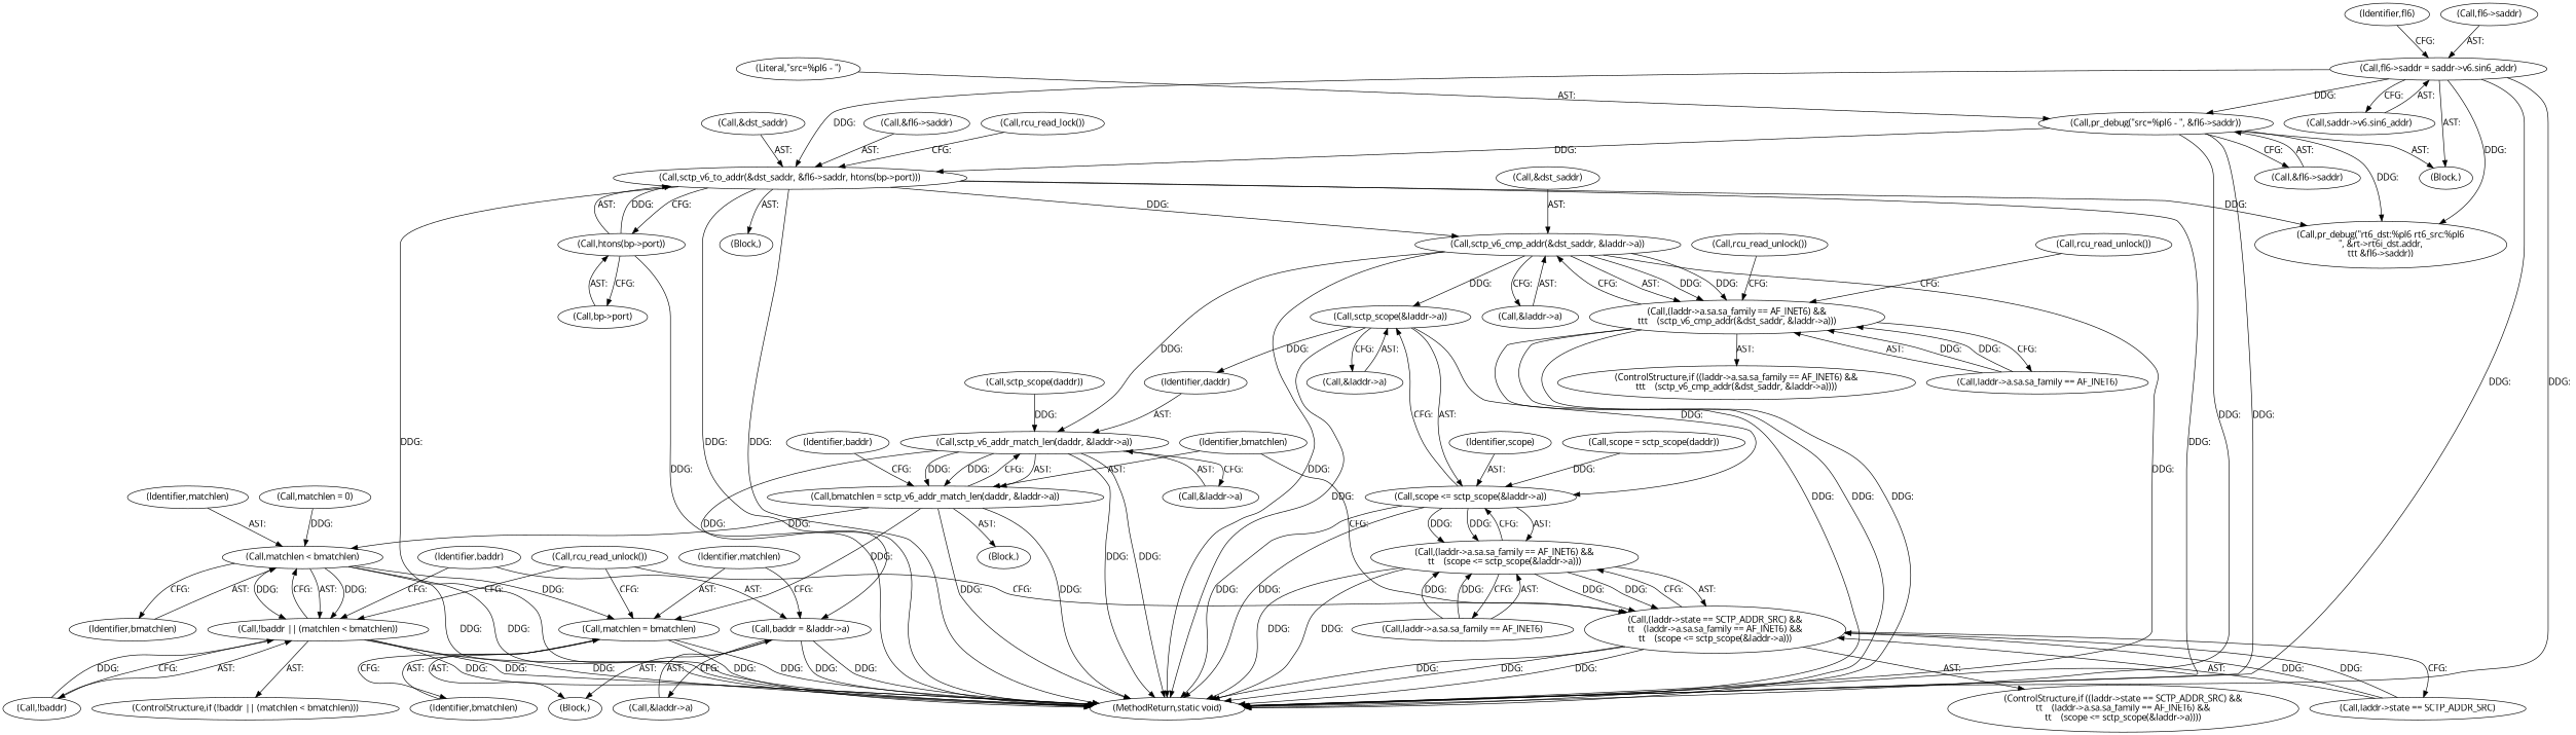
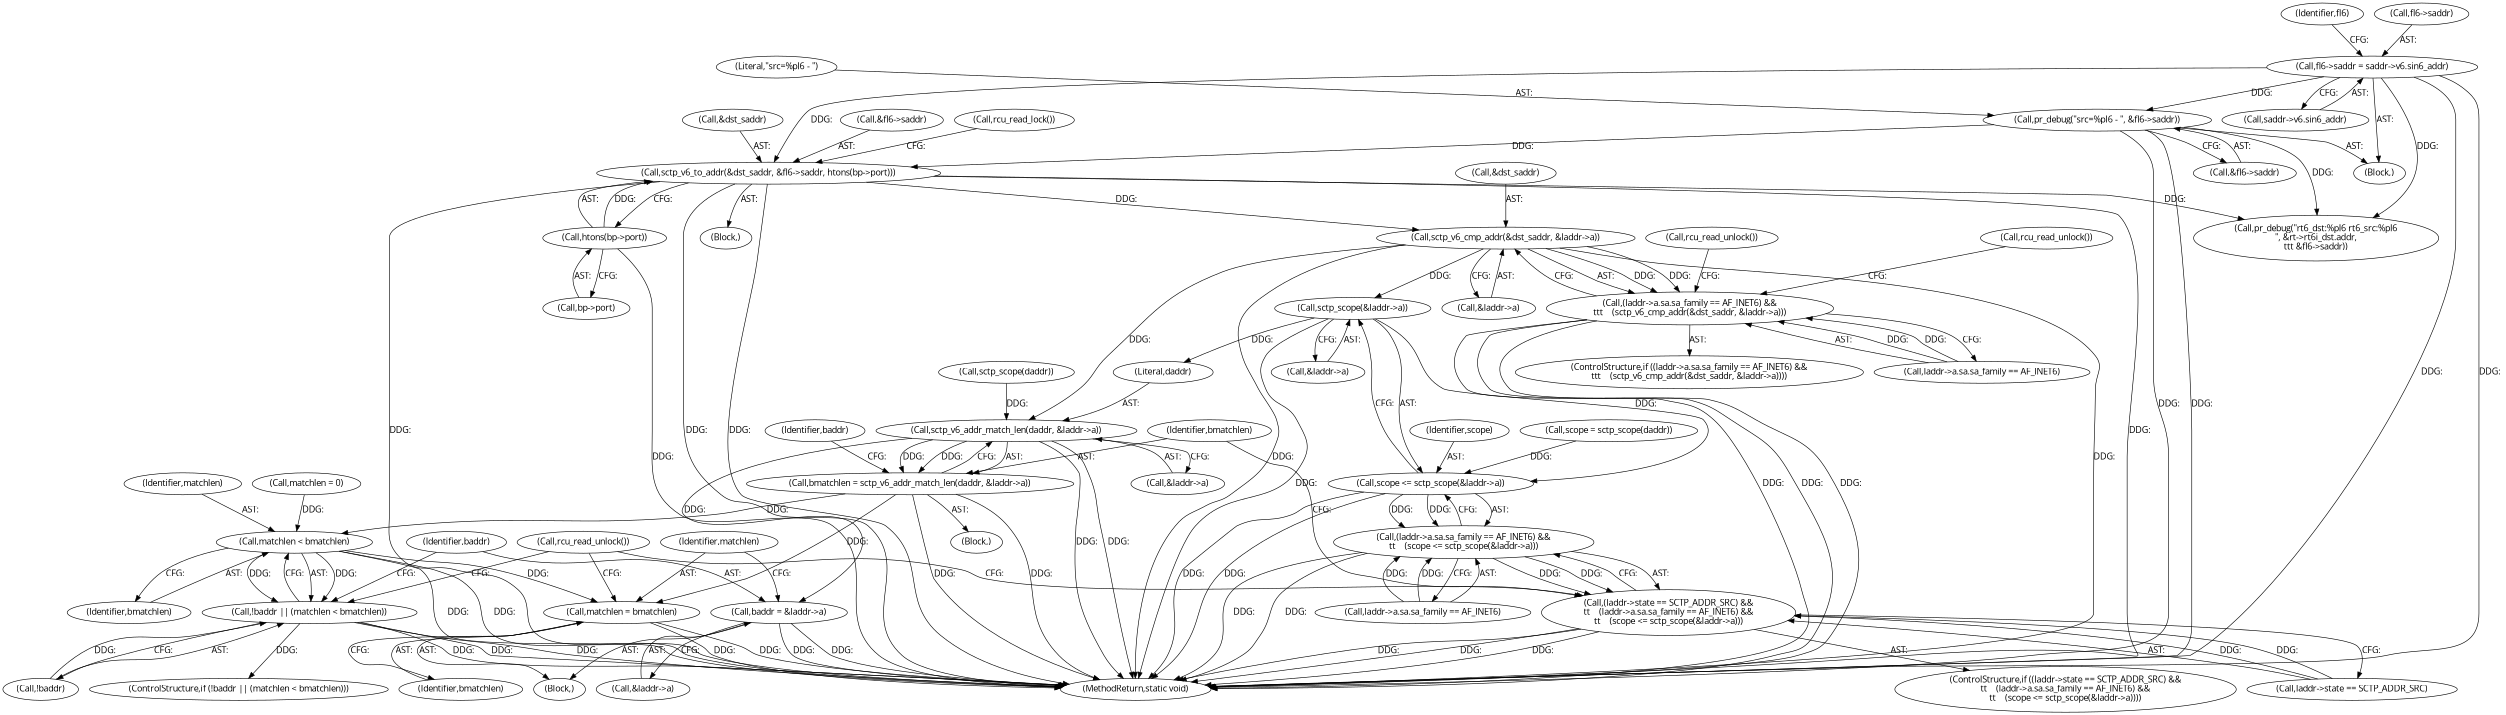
  digraph {
    fontname="Open Sans"
    node [fontname="Open Sans"]
    edge [fontname="Open Sans"]
    n1 [label="(Call,sctp_v6_cmp_addr(&dst_saddr, &laddr->a))"]
    n2 [label="(Call,(laddr->a.sa.sa_family == AF_INET6) &&\n\t\t\t    (sctp_v6_cmp_addr(&dst_saddr, &laddr->a)))"]
    n3 [label="(Call,sctp_scope(&laddr->a))"]
    n4 [label="(Call,sctp_v6_addr_match_len(daddr, &laddr->a))"]
    n5 [label="(Call,&laddr->a)"]
    n6 [label="(MethodReturn,static void)"]
    n7 [label="(ControlStructure,if ((laddr->a.sa.sa_family == AF_INET6) &&\n\t\t\t    (sctp_v6_cmp_addr(&dst_saddr, &laddr->a))))"]
    n8 [label="(Call,laddr->a.sa.sa_family == AF_INET6)"]
    n9 [label="(Call,scope <= sctp_scope(&laddr->a))"]
    n10 [label="(Call,&laddr->a)"]
-   n11 [label="(Identifier,daddr)"]
+   n11 [label="(Literal,daddr)"]
    n12 [label="(Call,bmatchlen = sctp_v6_addr_match_len(daddr, &laddr->a))"]
    n13 [label="(Call,baddr = &laddr->a)"]
    n14 [label="(Call,&laddr->a)"]
    n15 [label="(Call,sctp_v6_to_addr(&dst_saddr, &fl6->saddr, htons(bp->port)))"]
    n16 [label="(Call,htons(bp->port))"]
    n17 [label="(Block,)"]
    n18 [label="(Call,pr_debug(\"rt6_dst:%pI6 rt6_src:%pI6\n\", &rt->rt6i_dst.addr,\n\t\t\t &fl6->saddr))"]
    n19 [label="(Call,bp->port)"]
    n20 [label="(Call,fl6->saddr = saddr->v6.sin6_addr)"]
    n21 [label="(Call,pr_debug(\"src=%pI6 - \", &fl6->saddr))"]
    n22 [label="(Block,)"]
    n23 [label="(Call,saddr->v6.sin6_addr)"]
    n24 [label="(Call,&fl6->saddr)"]
    n25 [label="(Call,(laddr->a.sa.sa_family == AF_INET6) &&\n\t\t    (scope <= sctp_scope(&laddr->a)))"]
    n26 [label="(Call,(laddr->state == SCTP_ADDR_SRC) &&\n\t\t    (laddr->a.sa.sa_family == AF_INET6) &&\n\t\t    (scope <= sctp_scope(&laddr->a)))"]
    n27 [label="(Call,laddr->a.sa.sa_family == AF_INET6)"]
    n28 [label="(ControlStructure,if ((laddr->state == SCTP_ADDR_SRC) &&\n\t\t    (laddr->a.sa.sa_family == AF_INET6) &&\n\t\t    (scope <= sctp_scope(&laddr->a))))"]
    n29 [label="(Call,laddr->state == SCTP_ADDR_SRC)"]
    n30 [label="(Call,matchlen < bmatchlen)"]
    n31 [label="(Call,matchlen = bmatchlen)"]
    n32 [label="(Block,)"]
    n33 [label="(Block,)"]
    n34 [label="(Call,&laddr->a)"]
    n35 [label="(Call,!baddr || (matchlen < bmatchlen))"]
    n36 [label="(Identifier,bmatchlen)"]
    n37 [label="(Identifier,bmatchlen)"]
    n38 [label="(ControlStructure,if (!baddr || (matchlen < bmatchlen)))"]
    n39 [label="(Call,!baddr)"]
    n40 [label="(Identifier,scope)"]
    n41 [label="(Call,rcu_read_unlock())"]
    n42 [label="(Identifier,fl6)"]
    n43 [label="(Call,rcu_read_unlock())"]
    n44 [label="(Call,rcu_read_lock())"]
    n45 [label="(Call,sctp_scope(daddr))"]
    n46 [label="(Call,scope = sctp_scope(daddr))"]
    n47 [label="(Call,&dst_saddr)"]
    n48 [label="(Call,&dst_saddr)"]
    n49 [label="(Identifier,baddr)"]
    n50 [label="(Literal,\"src=%pI6 - \")"]
    n51 [label="(Call,fl6->saddr)"]
    n52 [label="(Identifier,matchlen)"]
    n53 [label="(Identifier,matchlen)"]
    n54 [label="(Call,rcu_read_unlock())"]
    n55 [label="(Call,matchlen = 0)"]
    n56 [label="(Call,&fl6->saddr)"]
    n57 [label="(Identifier,bmatchlen)"]
    n58 [label="(Identifier,baddr)"]
    n1 -> n2 [label="AST: "]
    n1 -> n2 [label="DDG: "]
    n1 -> n2 [label="DDG: "]
    n1 -> n3 [label="DDG: "]
    n1 -> n4 [label="DDG: "]
    n1 -> n5 [label="CFG: "]
    n1 -> n6 [label="DDG: "]
    n1 -> n6 [label="DDG: "]
    n2 -> n1 [label="CFG: "]
    n2 -> n6 [label="DDG: "]
    n2 -> n6 [label="DDG: "]
    n2 -> n6 [label="DDG: "]
    n2 -> n7 [label="AST: "]
    n2 -> n8 [label="CFG: "]
    n3 -> n6 [label="DDG: "]
    n3 -> n9 [label="AST: "]
    n3 -> n9 [label="DDG: "]
    n3 -> n10 [label="CFG: "]
    n3 -> n11 [label="DDG: "]
    n4 -> n6 [label="DDG: "]
    n4 -> n6 [label="DDG: "]
    n4 -> n12 [label="AST: "]
    n4 -> n12 [label="DDG: "]
    n4 -> n12 [label="DDG: "]
    n4 -> n13 [label="DDG: "]
    n4 -> n14 [label="CFG: "]
    n5 -> n1 [label="AST: "]
    n8 -> n2 [label="AST: "]
    n8 -> n2 [label="DDG: "]
    n8 -> n2 [label="DDG: "]
    n9 -> n3 [label="CFG: "]
    n9 -> n6 [label="DDG: "]
    n9 -> n6 [label="DDG: "]
    n9 -> n25 [label="AST: "]
    n9 -> n25 [label="DDG: "]
    n9 -> n25 [label="DDG: "]
    n10 -> n3 [label="AST: "]
    n11 -> n4 [label="AST: "]
    n12 -> n4 [label="CFG: "]
    n12 -> n6 [label="DDG: "]
    n12 -> n6 [label="DDG: "]
    n12 -> n30 [label="DDG: "]
    n12 -> n31 [label="DDG: "]
    n12 -> n32 [label="AST: "]
    n13 -> n6 [label="DDG: "]
    n13 -> n6 [label="DDG: "]
    n13 -> n33 [label="AST: "]
    n13 -> n34 [label="CFG: "]
    n14 -> n4 [label="AST: "]
    n15 -> n1 [label="DDG: "]
    n15 -> n6 [label="DDG: "]
    n15 -> n6 [label="DDG: "]
    n15 -> n6 [label="DDG: "]
    n15 -> n6 [label="DDG: "]
    n15 -> n16 [label="CFG: "]
    n15 -> n17 [label="AST: "]
    n15 -> n18 [label="DDG: "]
    n16 -> n6 [label="DDG: "]
    n16 -> n15 [label="AST: "]
    n16 -> n15 [label="DDG: "]
    n16 -> n19 [label="CFG: "]
    n19 -> n16 [label="AST: "]
    n20 -> n6 [label="DDG: "]
    n20 -> n6 [label="DDG: "]
    n20 -> n15 [label="DDG: "]
    n20 -> n18 [label="DDG: "]
    n20 -> n21 [label="DDG: "]
    n20 -> n22 [label="AST: "]
    n20 -> n23 [label="CFG: "]
    n21 -> n6 [label="DDG: "]
    n21 -> n6 [label="DDG: "]
    n21 -> n15 [label="DDG: "]
    n21 -> n18 [label="DDG: "]
    n21 -> n22 [label="AST: "]
    n21 -> n24 [label="CFG: "]
    n23 -> n20 [label="AST: "]
    n24 -> n21 [label="AST: "]
    n25 -> n6 [label="DDG: "]
    n25 -> n6 [label="DDG: "]
    n25 -> n9 [label="CFG: "]
    n25 -> n26 [label="AST: "]
    n25 -> n26 [label="DDG: "]
    n25 -> n26 [label="DDG: "]
    n25 -> n27 [label="CFG: "]
    n26 -> n6 [label="DDG: "]
    n26 -> n6 [label="DDG: "]
    n26 -> n6 [label="DDG: "]
    n26 -> n25 [label="CFG: "]
    n26 -> n28 [label="AST: "]
    n26 -> n29 [label="CFG: "]
    n27 -> n25 [label="AST: "]
    n27 -> n25 [label="DDG: "]
    n27 -> n25 [label="DDG: "]
    n29 -> n26 [label="AST: "]
    n29 -> n26 [label="DDG: "]
    n29 -> n26 [label="DDG: "]
    n30 -> n6 [label="DDG: "]
    n30 -> n6 [label="DDG: "]
    n30 -> n31 [label="DDG: "]
    n30 -> n35 [label="AST: "]
    n30 -> n35 [label="DDG: "]
    n30 -> n35 [label="DDG: "]
    n30 -> n36 [label="CFG: "]
    n31 -> n6 [label="DDG: "]
    n31 -> n6 [label="DDG: "]
    n31 -> n33 [label="AST: "]
    n31 -> n37 [label="CFG: "]
    n34 -> n13 [label="AST: "]
    n35 -> n6 [label="DDG: "]
    n35 -> n6 [label="DDG: "]
    n35 -> n6 [label="DDG: "]
    n35 -> n30 [label="CFG: "]
-   n35 -> n38 [label="AST: "]
+   n35 -> n38 [label="DDG: "]
    n35 -> n39 [label="CFG: "]
    n36 -> n30 [label="AST: "]
    n37 -> n31 [label="AST: "]
    n39 -> n35 [label="AST: "]
    n39 -> n35 [label="DDG: "]
    n40 -> n9 [label="AST: "]
    n41 -> n26 [label="CFG: "]
    n41 -> n31 [label="CFG: "]
    n41 -> n35 [label="CFG: "]
    n42 -> n20 [label="CFG: "]
    n43 -> n2 [label="CFG: "]
    n44 -> n15 [label="CFG: "]
    n45 -> n4 [label="DDG: "]
    n46 -> n9 [label="DDG: "]
    n47 -> n1 [label="AST: "]
    n48 -> n15 [label="AST: "]
    n49 -> n12 [label="CFG: "]
    n50 -> n21 [label="AST: "]
    n51 -> n20 [label="AST: "]
    n52 -> n30 [label="AST: "]
    n53 -> n13 [label="CFG: "]
    n53 -> n31 [label="AST: "]
    n54 -> n2 [label="CFG: "]
    n55 -> n30 [label="DDG: "]
    n56 -> n15 [label="AST: "]
    n57 -> n12 [label="AST: "]
    n57 -> n26 [label="CFG: "]
    n58 -> n13 [label="AST: "]
    n58 -> n35 [label="CFG: "]
  }
